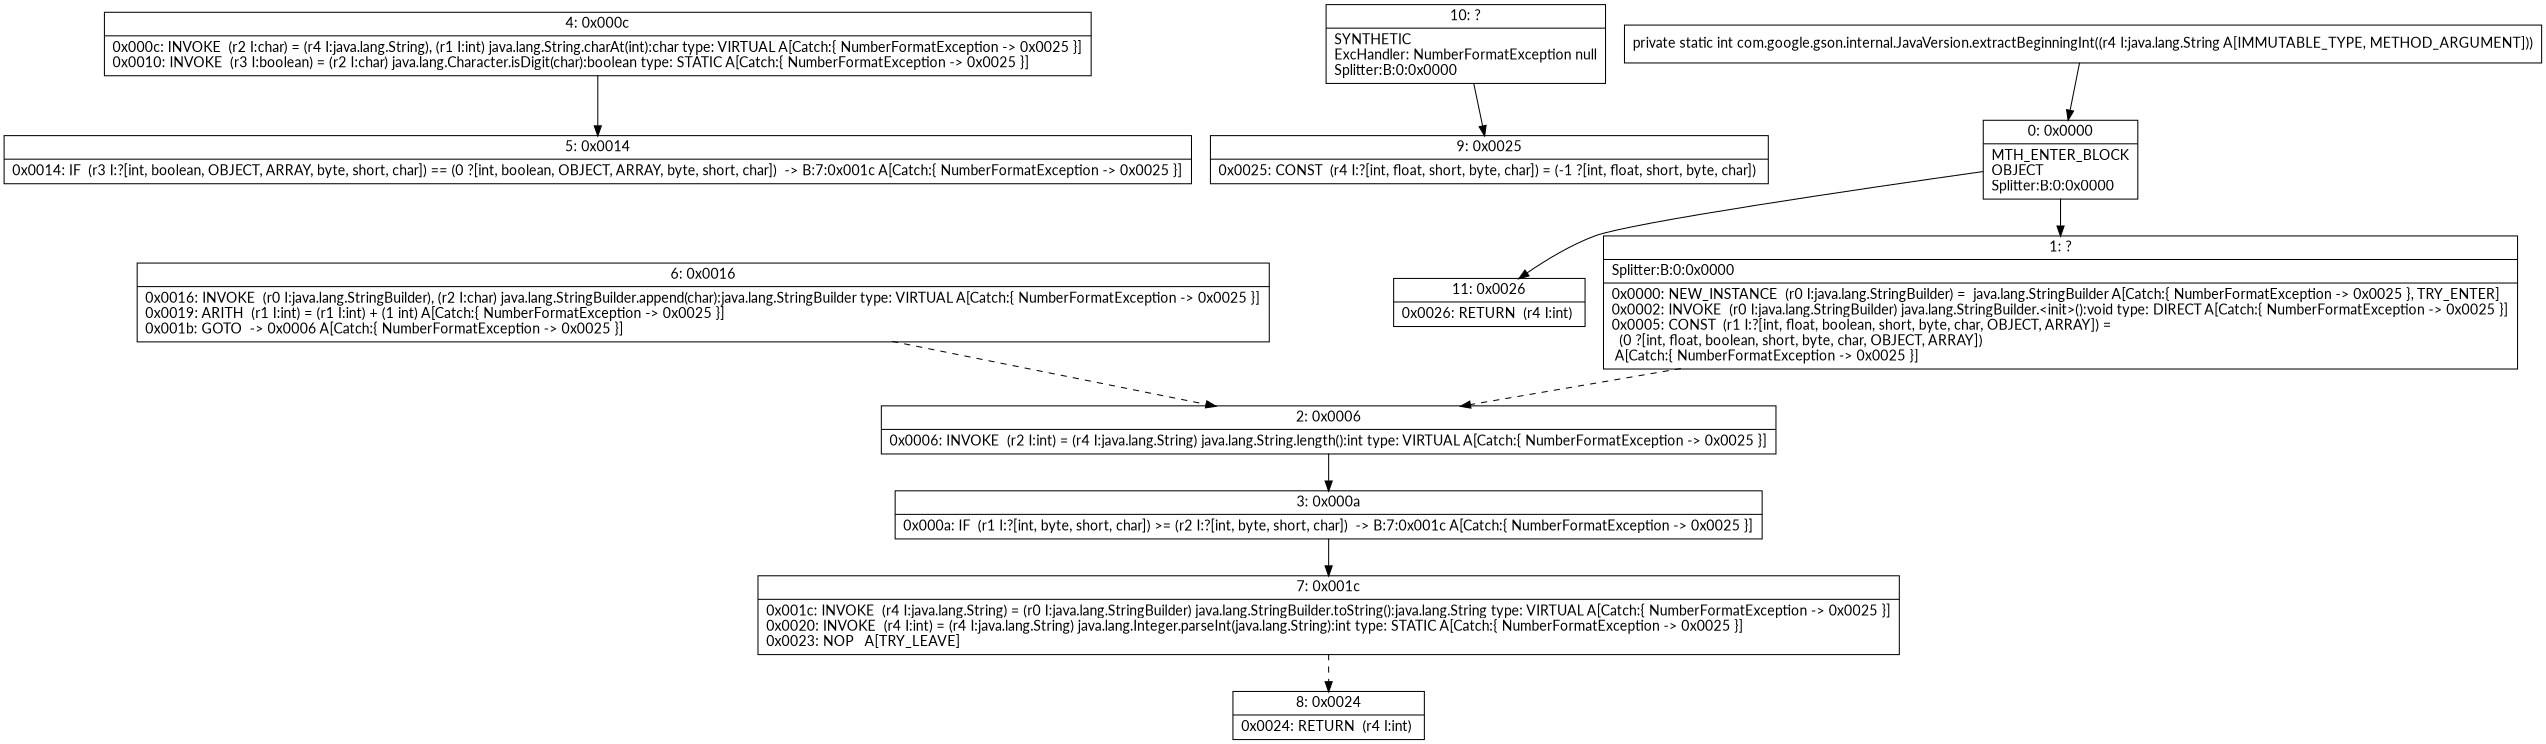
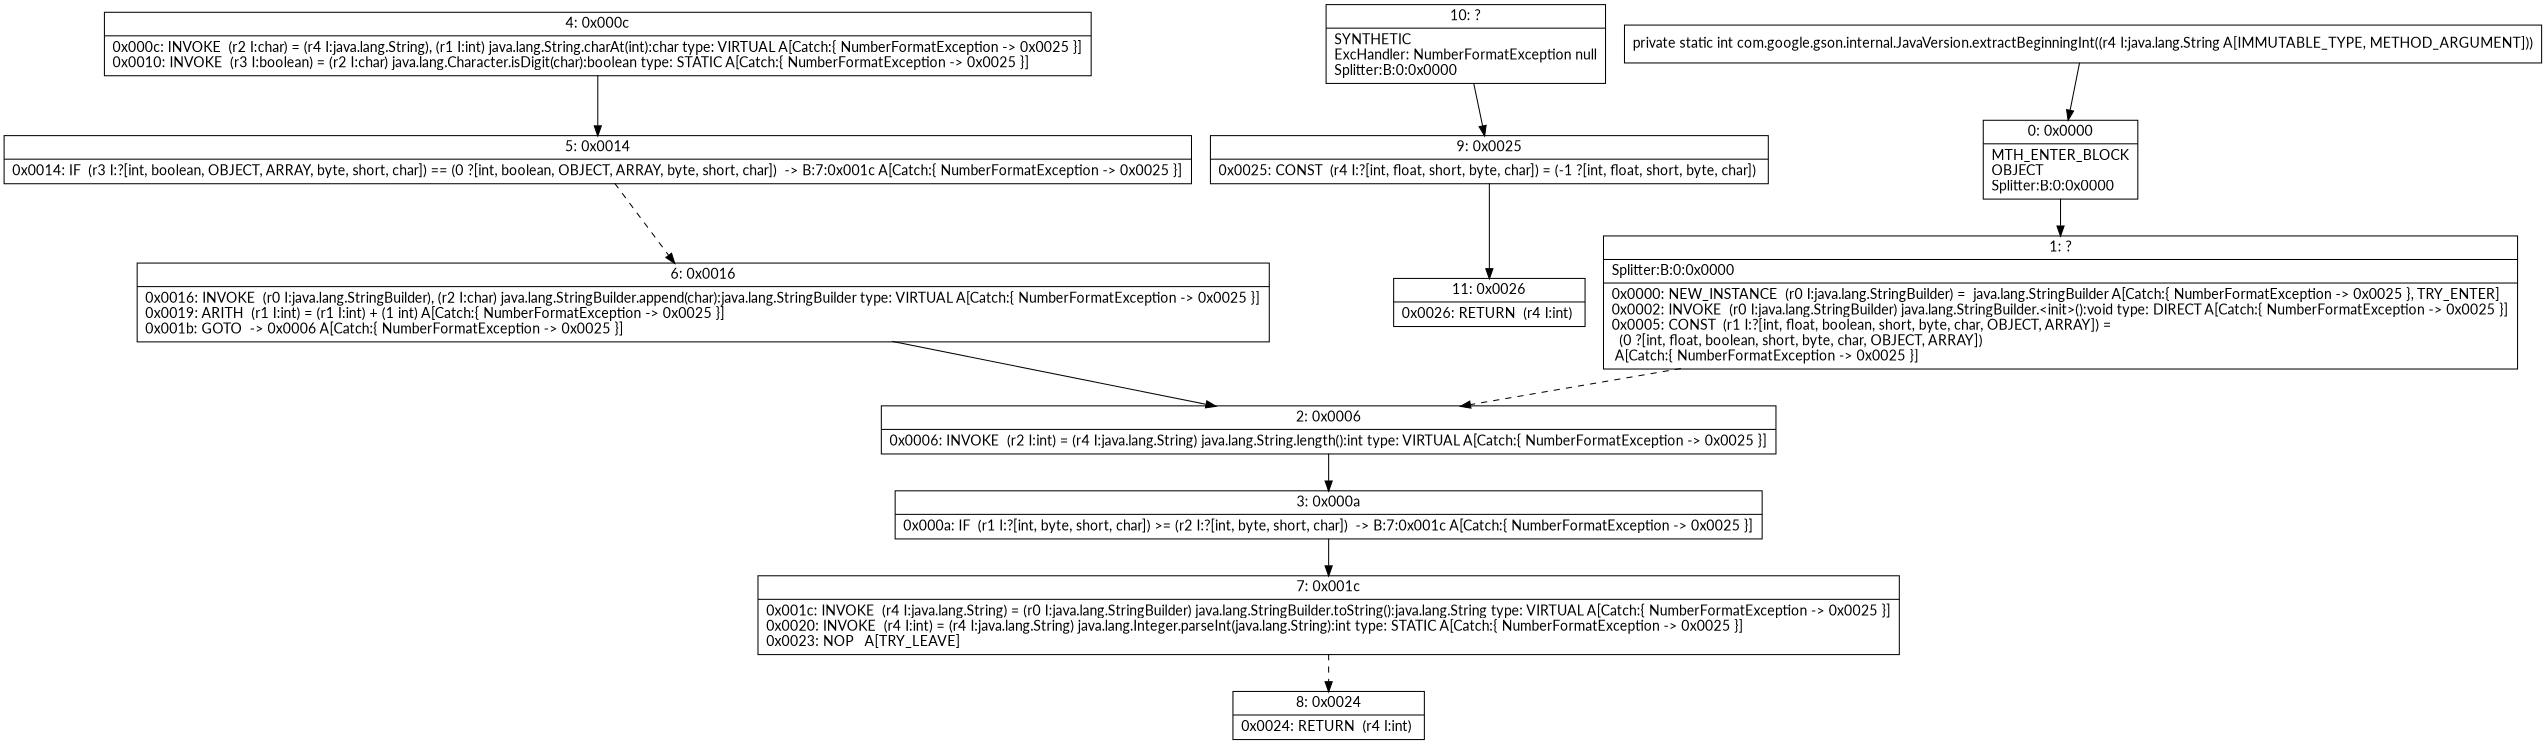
  digraph {
    fontname=Lato
    node [fontname=Lato shape=record]
    edge [fontname=Lato]
    n1 [label="{0\:\ 0x0000|MTH_ENTER_BLOCK\lOBJECT\lSplitter:B:0:0x0000\l}"]
    n2 [label="{1\:\ ?|Splitter:B:0:0x0000\l|0x0000: NEW_INSTANCE  (r0 I:java.lang.StringBuilder) =  java.lang.StringBuilder A[Catch:\{ NumberFormatException \-\> 0x0025 \}, TRY_ENTER]\l0x0002: INVOKE  (r0 I:java.lang.StringBuilder) java.lang.StringBuilder.\<init\>():void type: DIRECT A[Catch:\{ NumberFormatException \-\> 0x0025 \}]\l0x0005: CONST  (r1 I:?[int, float, boolean, short, byte, char, OBJECT, ARRAY]) = \l  (0 ?[int, float, boolean, short, byte, char, OBJECT, ARRAY])\l A[Catch:\{ NumberFormatException \-\> 0x0025 \}]\l}"]
    n3 [label="{2\:\ 0x0006|0x0006: INVOKE  (r2 I:int) = (r4 I:java.lang.String) java.lang.String.length():int type: VIRTUAL A[Catch:\{ NumberFormatException \-\> 0x0025 \}]\l}"]
    n4 [label="{10\:\ ?|SYNTHETIC\lExcHandler: NumberFormatException null\lSplitter:B:0:0x0000\l}"]
    n5 [label="{9\:\ 0x0025|0x0025: CONST  (r4 I:?[int, float, short, byte, char]) = (\-1 ?[int, float, short, byte, char]) \l}"]
    n6 [label="{3\:\ 0x000a|0x000a: IF  (r1 I:?[int, byte, short, char]) \>= (r2 I:?[int, byte, short, char])  \-\> B:7:0x001c A[Catch:\{ NumberFormatException \-\> 0x0025 \}]\l}"]
    n7 [label="{7\:\ 0x001c|0x001c: INVOKE  (r4 I:java.lang.String) = (r0 I:java.lang.StringBuilder) java.lang.StringBuilder.toString():java.lang.String type: VIRTUAL A[Catch:\{ NumberFormatException \-\> 0x0025 \}]\l0x0020: INVOKE  (r4 I:int) = (r4 I:java.lang.String) java.lang.Integer.parseInt(java.lang.String):int type: STATIC A[Catch:\{ NumberFormatException \-\> 0x0025 \}]\l0x0023: NOP   A[TRY_LEAVE]\l}"]
    n8 [label="{4\:\ 0x000c|0x000c: INVOKE  (r2 I:char) = (r4 I:java.lang.String), (r1 I:int) java.lang.String.charAt(int):char type: VIRTUAL A[Catch:\{ NumberFormatException \-\> 0x0025 \}]\l0x0010: INVOKE  (r3 I:boolean) = (r2 I:char) java.lang.Character.isDigit(char):boolean type: STATIC A[Catch:\{ NumberFormatException \-\> 0x0025 \}]\l}"]
    n9 [label="{5\:\ 0x0014|0x0014: IF  (r3 I:?[int, boolean, OBJECT, ARRAY, byte, short, char]) == (0 ?[int, boolean, OBJECT, ARRAY, byte, short, char])  \-\> B:7:0x001c A[Catch:\{ NumberFormatException \-\> 0x0025 \}]\l}"]
    n10 [label="{8\:\ 0x0024|0x0024: RETURN  (r4 I:int) \l}"]
    n11 [label="{6\:\ 0x0016|0x0016: INVOKE  (r0 I:java.lang.StringBuilder), (r2 I:char) java.lang.StringBuilder.append(char):java.lang.StringBuilder type: VIRTUAL A[Catch:\{ NumberFormatException \-\> 0x0025 \}]\l0x0019: ARITH  (r1 I:int) = (r1 I:int) + (1 int) A[Catch:\{ NumberFormatException \-\> 0x0025 \}]\l0x001b: GOTO  \-\> 0x0006 A[Catch:\{ NumberFormatException \-\> 0x0025 \}]\l}"]
    n12 [label="{11\:\ 0x0026|0x0026: RETURN  (r4 I:int) \l}"]
    n13 [label="{private static int com.google.gson.internal.JavaVersion.extractBeginningInt((r4 I:java.lang.String A[IMMUTABLE_TYPE, METHOD_ARGUMENT])) }"]
    n1 -> n2
    n2 -> n3 [style=dashed]
    n3 -> n6
    n4 -> n5
-   n1 -> n12
+   n5 -> n12
    n6 -> n7
    n7 -> n10 [style=dashed]
    n8 -> n9
-   n11 -> n3 [style=dashed]
+   n9 -> n11 [style=dashed]
+   n11 -> n3
    n13 -> n1
  }
